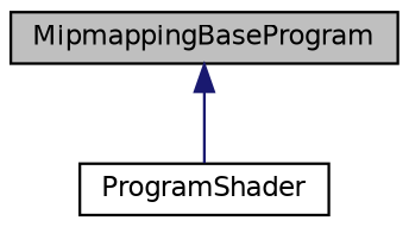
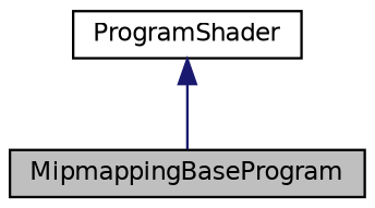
  digraph {
    node [color=black fontname=Helvetica fontsize=10 shape=record style=filled]
    n1 [fillcolor=grey75 fontcolor=black height=0.2 label=MipmappingBaseProgram width=0.4]
    n2 [fillcolor=white height=0.2 label=ProgramShader width=0.4]
-   n1 -> n2 [color=midnightblue dir=back fontname=Helvetica fontsize=10 labelfontname=Helvetica labelfontsize=10 style=solid]
+   n2 -> n1 [color=midnightblue dir=back fontname=Helvetica fontsize=10 labelfontname=Helvetica labelfontsize=10 style=solid]
  }
